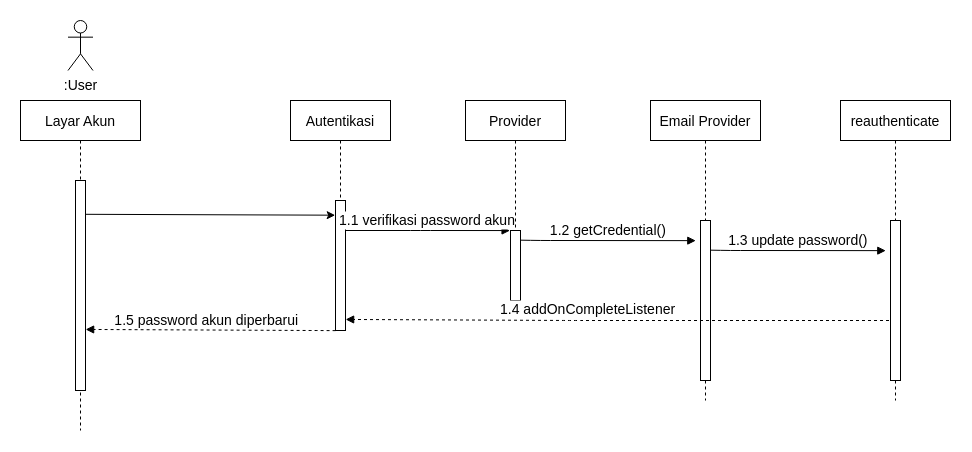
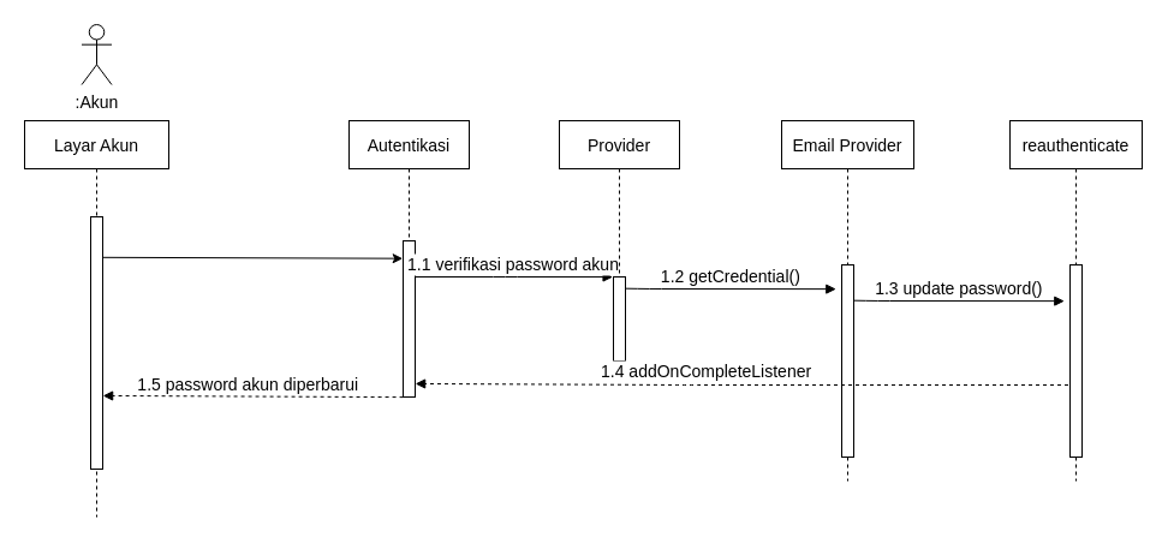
  <mxCell id="0" />
  <mxCell id="1" parent="0" />
  <mxCell id="2" value="Layar Akun" style="shape=umlLifeline;perimeter=lifelinePerimeter;container=1;collapsible=0;recursiveResize=0;rounded=0;shadow=0;strokeWidth=1;fontSize=14;" parent="1" vertex="1"><mxGeometry x="20" y="100" width="120" height="330" as="geometry" /></mxCell>
  <mxCell id="3" value="" style="points=[];perimeter=orthogonalPerimeter;rounded=0;shadow=0;strokeWidth=1;" parent="2" vertex="1"><mxGeometry x="55" y="80" width="10" height="210" as="geometry" /></mxCell>
  <mxCell id="4" value="Autentikasi" style="shape=umlLifeline;perimeter=lifelinePerimeter;container=1;collapsible=0;recursiveResize=0;rounded=0;shadow=0;strokeWidth=1;fontSize=14;" parent="1" vertex="1"><mxGeometry x="290" y="100" width="100" height="230" as="geometry" /></mxCell>
  <mxCell id="5" value="" style="points=[];perimeter=orthogonalPerimeter;rounded=0;shadow=0;strokeWidth=1;" parent="4" vertex="1"><mxGeometry x="45" y="100" width="10" height="130" as="geometry" /></mxCell>
  <mxCell id="6" value="1.1 verifikasi password akun" style="verticalAlign=bottom;endArrow=block;entryX=-0.044;entryY=0.001;shadow=0;strokeWidth=1;entryDx=0;entryDy=0;entryPerimeter=0;fontSize=14;" parent="4" target="10" edge="1"><mxGeometry relative="1" as="geometry"><mxPoint x="55" y="130" as="sourcePoint" /><mxPoint x="195" y="130.0" as="targetPoint" /><Array as="points"><mxPoint x="130" y="130" /></Array></mxGeometry></mxCell>
- <mxCell id="7" value="&lt;font style=&quot;font-size: 14px;&quot;&gt;:User&lt;/font&gt;" style="shape=umlActor;verticalLabelPosition=bottom;verticalAlign=top;html=1;outlineConnect=0;" parent="1" vertex="1"><mxGeometry x="67.5" y="20" width="25" height="50" as="geometry" /></mxCell>
+ <mxCell id="7" value="&lt;font style=&quot;font-size: 14px;&quot;&gt;:Akun&lt;/font&gt;" style="shape=umlActor;verticalLabelPosition=bottom;verticalAlign=top;html=1;outlineConnect=0;" parent="1" vertex="1"><mxGeometry x="67.5" y="20" width="25" height="50" as="geometry" /></mxCell>
  <mxCell id="8" value="" style="endArrow=classic;html=1;rounded=0;entryX=-0.031;entryY=0.113;entryDx=0;entryDy=0;entryPerimeter=0;exitX=0.954;exitY=0.161;exitDx=0;exitDy=0;exitPerimeter=0;" parent="1" source="3" target="5" edge="1"><mxGeometry width="50" height="50" relative="1" as="geometry"><mxPoint x="120" y="220" as="sourcePoint" /><mxPoint x="310" y="230" as="targetPoint" /></mxGeometry></mxCell>
  <mxCell id="9" value="Provider" style="shape=umlLifeline;perimeter=lifelinePerimeter;container=1;collapsible=0;recursiveResize=0;rounded=0;shadow=0;strokeWidth=1;fontSize=14;" parent="1" vertex="1"><mxGeometry x="465" y="100" width="100" height="200" as="geometry" /></mxCell>
  <mxCell id="10" value="" style="points=[];perimeter=orthogonalPerimeter;rounded=0;shadow=0;strokeWidth=1;" parent="9" vertex="1"><mxGeometry x="45" y="130" width="10" height="70" as="geometry" /></mxCell>
  <mxCell id="11" value="Email Provider" style="shape=umlLifeline;perimeter=lifelinePerimeter;container=1;collapsible=0;recursiveResize=0;rounded=0;shadow=0;strokeWidth=1;fontSize=14;" parent="1" vertex="1"><mxGeometry x="650" y="100" width="110" height="300" as="geometry" /></mxCell>
  <mxCell id="12" value="" style="points=[];perimeter=orthogonalPerimeter;rounded=0;shadow=0;strokeWidth=1;" parent="11" vertex="1"><mxGeometry x="50" y="120" width="10" height="160" as="geometry" /></mxCell>
  <mxCell id="13" value="1.2 getCredential()" style="verticalAlign=bottom;endArrow=block;shadow=0;strokeWidth=1;entryX=0.028;entryY=0.001;entryDx=0;entryDy=0;entryPerimeter=0;exitX=0.985;exitY=0.138;exitDx=0;exitDy=0;exitPerimeter=0;fontSize=14;" parent="1" source="10" edge="1"><mxGeometry relative="1" as="geometry"><mxPoint x="490" y="240" as="sourcePoint" /><mxPoint x="695.28" y="240.15" as="targetPoint" /><Array as="points"><mxPoint x="540" y="240" /></Array></mxGeometry></mxCell>
  <mxCell id="14" value="1.4 addOnCompleteListener " style="verticalAlign=bottom;endArrow=block;shadow=0;strokeWidth=1;dashed=1;entryX=1.015;entryY=0.915;entryDx=0;entryDy=0;entryPerimeter=0;fontSize=14;" parent="1" target="5" edge="1" source="16"><mxGeometry x="0.109" y="-1" relative="1" as="geometry"><mxPoint x="700" y="320" as="sourcePoint" /><mxPoint x="350" y="320" as="targetPoint" /><Array as="points"><mxPoint x="570" y="320" /></Array><mxPoint as="offset" /></mxGeometry></mxCell>
  <mxCell id="15" value="1.5 password akun diperbarui  " style="verticalAlign=bottom;endArrow=block;shadow=0;strokeWidth=1;dashed=1;entryX=1.015;entryY=0.915;entryDx=0;entryDy=0;entryPerimeter=0;exitX=0.009;exitY=1.001;exitDx=0;exitDy=0;exitPerimeter=0;fontSize=14;" parent="1" source="5" edge="1"><mxGeometry relative="1" as="geometry"><mxPoint x="340" y="329" as="sourcePoint" /><mxPoint x="85.15" y="328.95" as="targetPoint" /><Array as="points"><mxPoint x="310" y="330" /></Array></mxGeometry></mxCell>
  <mxCell id="16" value="reauthenticate" style="shape=umlLifeline;perimeter=lifelinePerimeter;container=1;collapsible=0;recursiveResize=0;rounded=0;shadow=0;strokeWidth=1;fontSize=14;" vertex="1" parent="1"><mxGeometry x="840" y="100" width="110" height="300" as="geometry" /></mxCell>
  <mxCell id="17" value="" style="points=[];perimeter=orthogonalPerimeter;rounded=0;shadow=0;strokeWidth=1;" vertex="1" parent="16"><mxGeometry x="50" y="120" width="10" height="160" as="geometry" /></mxCell>
  <mxCell id="18" value="1.3 update password()" style="verticalAlign=bottom;endArrow=block;shadow=0;strokeWidth=1;entryX=0.028;entryY=0.001;entryDx=0;entryDy=0;entryPerimeter=0;exitX=0.985;exitY=0.138;exitDx=0;exitDy=0;exitPerimeter=0;fontSize=14;" edge="1" parent="1"><mxGeometry relative="1" as="geometry"><mxPoint x="709.85" y="249.66" as="sourcePoint" /><mxPoint x="885.28" y="250.15" as="targetPoint" /><Array as="points"><mxPoint x="730" y="250" /></Array></mxGeometry></mxCell>
